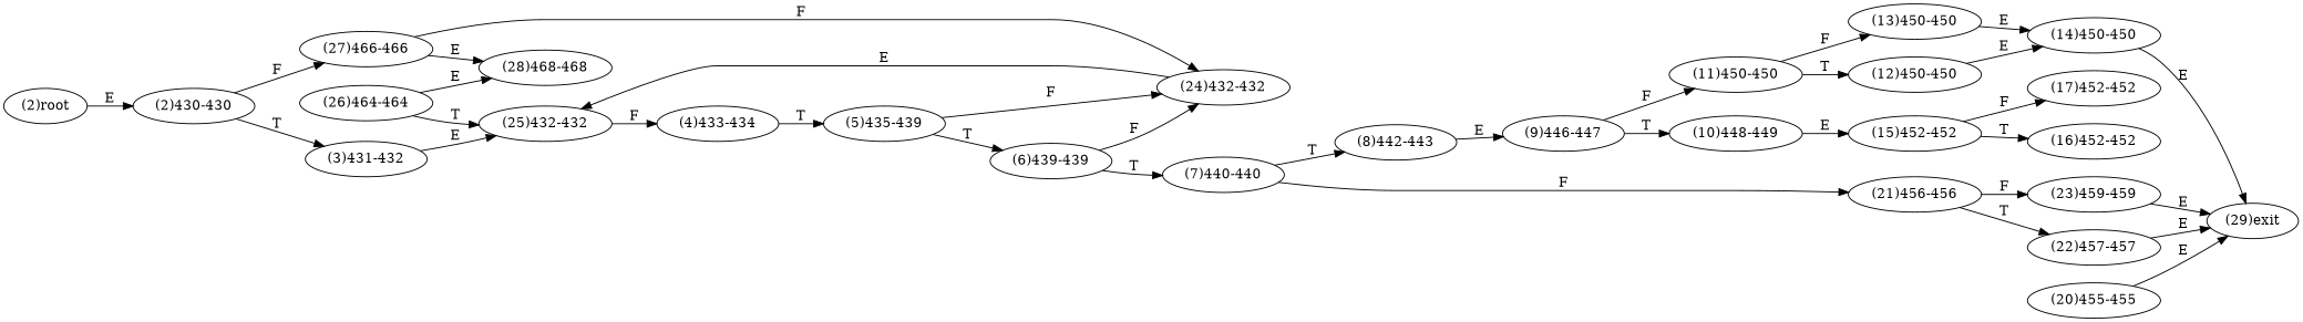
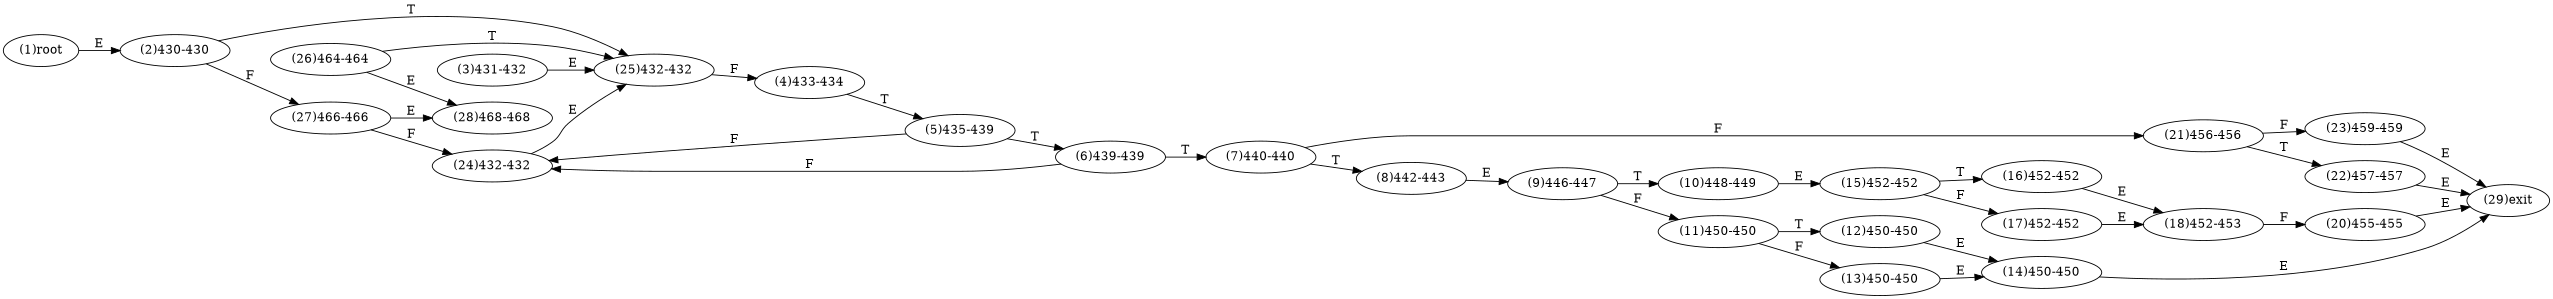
  digraph {
    rankdir=LR
-   n1 [label="(2)root"]
+   n1 [label="(1)root"]
    n2 [label="(2)430-430"]
    n3 [label="(3)431-432"]
    n4 [label="(27)466-466"]
    n5 [label="(25)432-432"]
    n6 [label="(24)432-432"]
    n7 [label="(28)468-468"]
    n8 [label="(4)433-434"]
    n9 [label="(5)435-439"]
    n10 [label="(6)439-439"]
    n11 [label="(7)440-440"]
    n12 [label="(8)442-443"]
    n13 [label="(21)456-456"]
    n14 [label="(9)446-447"]
    n15 [label="(23)459-459"]
    n16 [label="(22)457-457"]
    n17 [label="(10)448-449"]
    n18 [label="(11)450-450"]
    n19 [label="(15)452-452"]
    n20 [label="(12)450-450"]
    n21 [label="(13)450-450"]
    n22 [label="(17)452-452"]
    n23 [label="(16)452-452"]
    n24 [label="(14)450-450"]
    n25 [label="(29)exit"]
+   n26 [label="(18)452-453"]
    n27 [label="(20)455-455"]
    n28 [label="(26)464-464"]
    n1 -> n2 [label=E]
-   n2 -> n3 [label=T]
+   n2 -> n5 [label=T]
    n2 -> n4 [label=F]
    n3 -> n5 [label=E]
    n4 -> n6 [label=F]
    n4 -> n7 [label=E]
    n5 -> n8 [label=F]
    n6 -> n5 [label=E]
    n8 -> n9 [label=T]
    n9 -> n6 [label=F]
    n9 -> n10 [label=T]
    n10 -> n6 [label=F]
    n10 -> n11 [label=T]
    n11 -> n12 [label=T]
    n11 -> n13 [label=F]
    n12 -> n14 [label=E]
    n13 -> n15 [label=F]
    n13 -> n16 [label=T]
    n14 -> n17 [label=T]
    n14 -> n18 [label=F]
    n15 -> n25 [label=E]
    n16 -> n25 [label=E]
    n17 -> n19 [label=E]
    n18 -> n20 [label=T]
    n18 -> n21 [label=F]
    n19 -> n22 [label=F]
    n19 -> n23 [label=T]
    n20 -> n24 [label=E]
    n21 -> n24 [label=E]
+   n22 -> n26 [label=E]
+   n23 -> n26 [label=E]
    n24 -> n25 [label=E]
+   n26 -> n27 [label=F]
    n27 -> n25 [label=E]
    n28 -> n5 [label=T]
    n28 -> n7 [label=E]
  }
